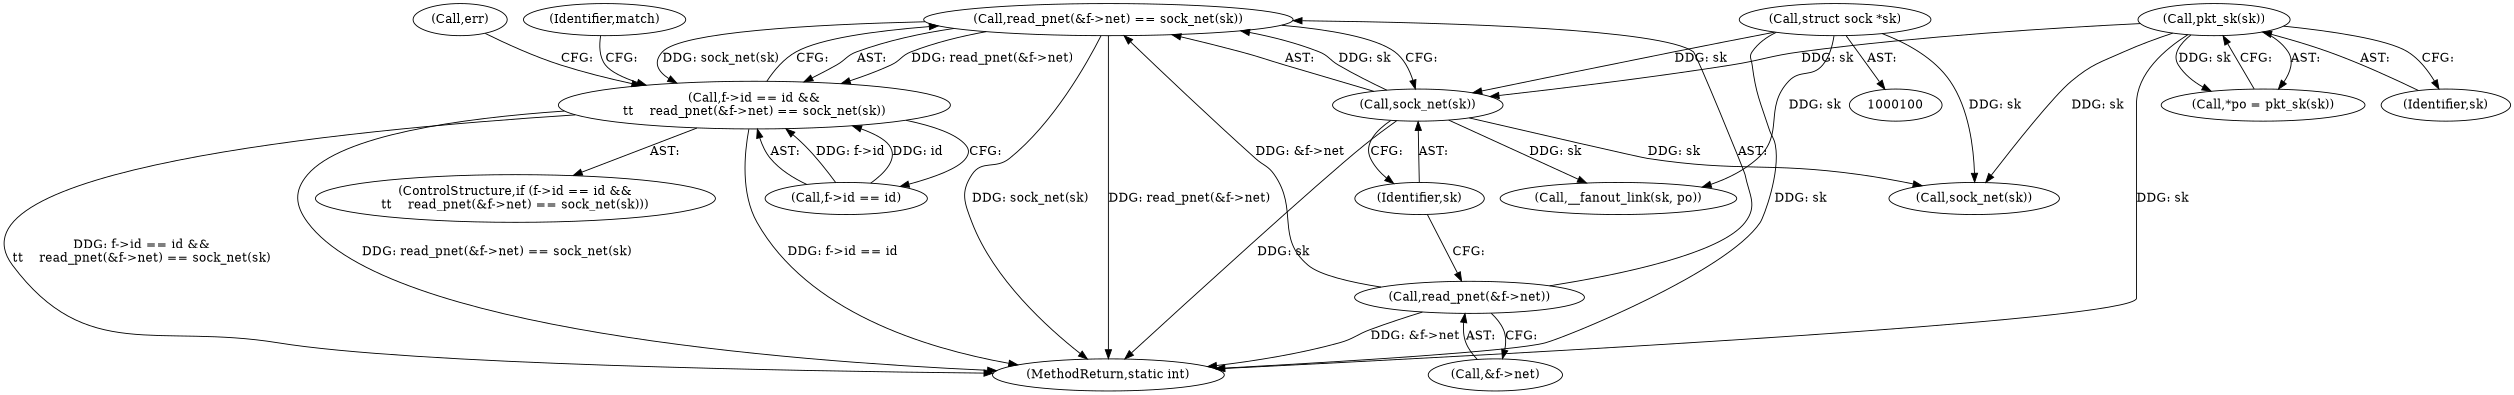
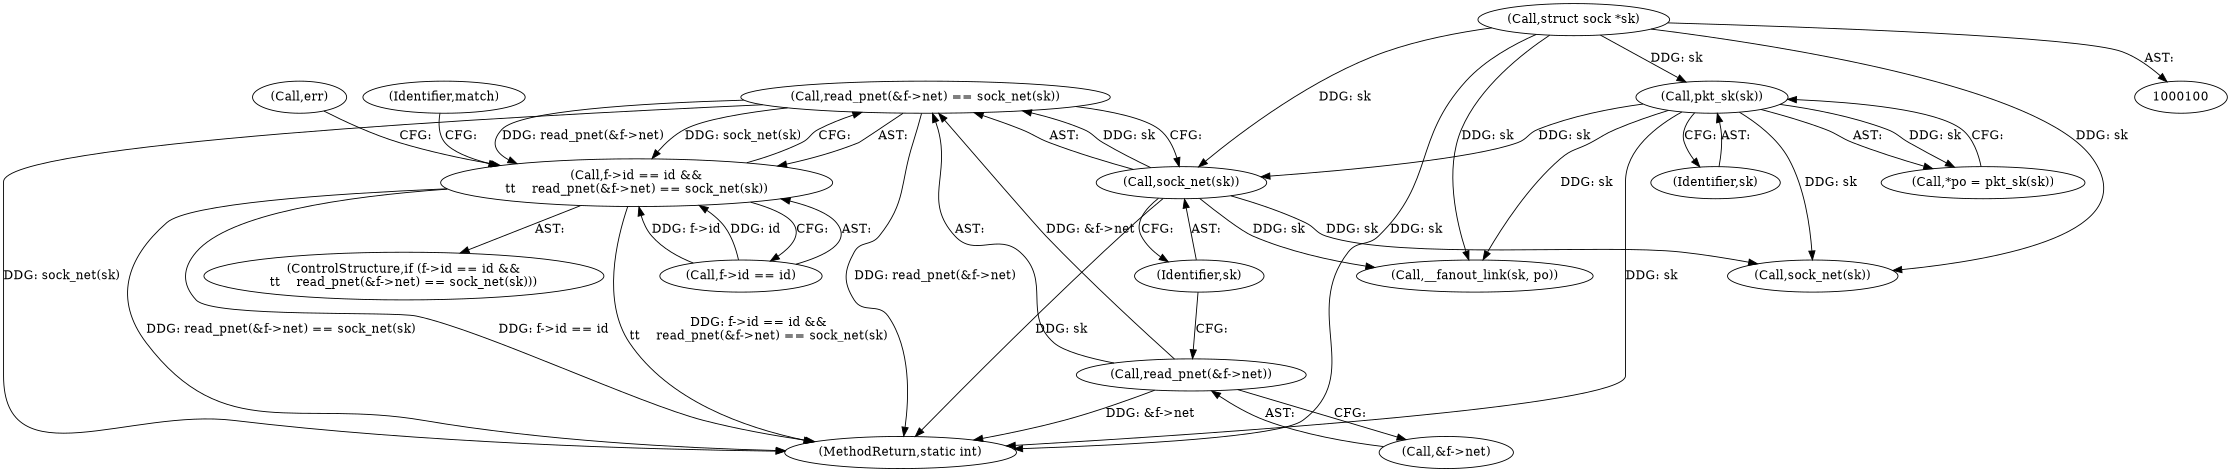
  digraph {
    n1 [label="(Call,read_pnet(&f->net) == sock_net(sk))"]
    n2 [label="(Call,sock_net(sk))"]
    n3 [label="(Call,f->id == id &&\n\t\t    read_pnet(&f->net) == sock_net(sk))"]
    n4 [label="(MethodReturn,static int)"]
    n5 [label="(Identifier,sk)"]
    n6 [label="(Call,__fanout_link(sk, po))"]
    n7 [label="(Call,sock_net(sk))"]
    n8 [label="(Call,f->id == id)"]
    n9 [label="(ControlStructure,if (f->id == id &&\n\t\t    read_pnet(&f->net) == sock_net(sk)))"]
    n10 [label="(Call,read_pnet(&f->net))"]
    n11 [label="(Call,&f->net)"]
    n12 [label="(Call,pkt_sk(sk))"]
    n13 [label="(Call,*po = pkt_sk(sk))"]
    n14 [label="(Identifier,sk)"]
    n15 [label="(Call,struct sock *sk)"]
    1000100
    n17 [label="(Call,err)"]
    n18 [label="(Identifier,match)"]
    n1 -> n2 [label="CFG: "]
    n1 -> n3 [label="AST: "]
    n1 -> n3 [label="DDG: read_pnet(&f->net)"]
    n1 -> n3 [label="DDG: sock_net(sk)"]
    n1 -> n4 [label="DDG: sock_net(sk)"]
    n1 -> n4 [label="DDG: read_pnet(&f->net)"]
    n2 -> n1 [label="AST: "]
    n2 -> n1 [label="DDG: sk"]
    n2 -> n4 [label="DDG: sk"]
    n2 -> n5 [label="CFG: "]
    n2 -> n6 [label="DDG: sk"]
    n2 -> n7 [label="DDG: sk"]
    n3 -> n1 [label="CFG: "]
    n3 -> n4 [label="DDG: f->id == id &&\n\t\t    read_pnet(&f->net) == sock_net(sk)"]
    n3 -> n4 [label="DDG: read_pnet(&f->net) == sock_net(sk)"]
    n3 -> n4 [label="DDG: f->id == id"]
    n3 -> n8 [label="CFG: "]
    n3 -> n9 [label="AST: "]
    n5 -> n2 [label="AST: "]
    n5 -> n10 [label="CFG: "]
    n8 -> n3 [label="AST: "]
    n8 -> n3 [label="DDG: f->id"]
    n8 -> n3 [label="DDG: id"]
    n10 -> n1 [label="AST: "]
    n10 -> n1 [label="DDG: &f->net"]
    n10 -> n4 [label="DDG: &f->net"]
    n10 -> n11 [label="CFG: "]
    n11 -> n10 [label="AST: "]
    n12 -> n2 [label="DDG: sk"]
    n12 -> n4 [label="DDG: sk"]
+   n12 -> n6 [label="DDG: sk"]
    n12 -> n7 [label="DDG: sk"]
    n12 -> n13 [label="AST: "]
    n12 -> n13 [label="DDG: sk"]
    n12 -> n14 [label="CFG: "]
    n13 -> n12 [label="CFG: "]
    n14 -> n12 [label="AST: "]
    n15 -> n2 [label="DDG: sk"]
    n15 -> n4 [label="DDG: sk"]
    n15 -> n6 [label="DDG: sk"]
    n15 -> n7 [label="DDG: sk"]
+   n15 -> n12 [label="DDG: sk"]
    n15 -> 1000100 [label="AST: "]
    n17 -> n3 [label="CFG: "]
    n18 -> n3 [label="CFG: "]
  }
